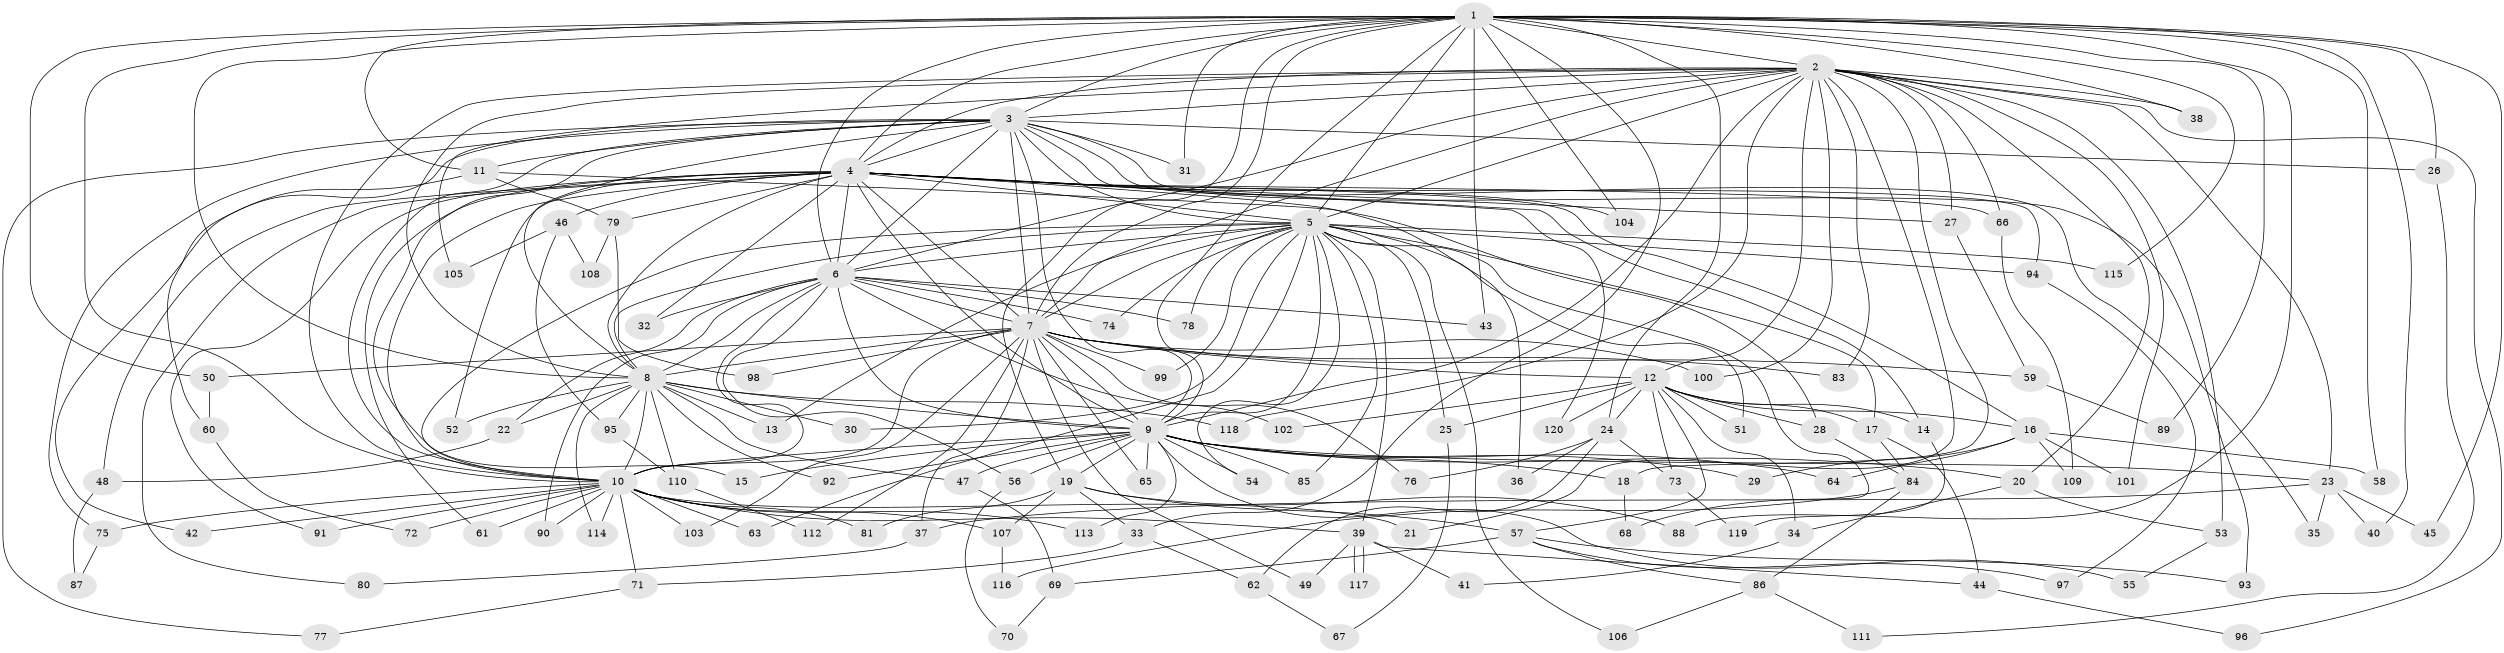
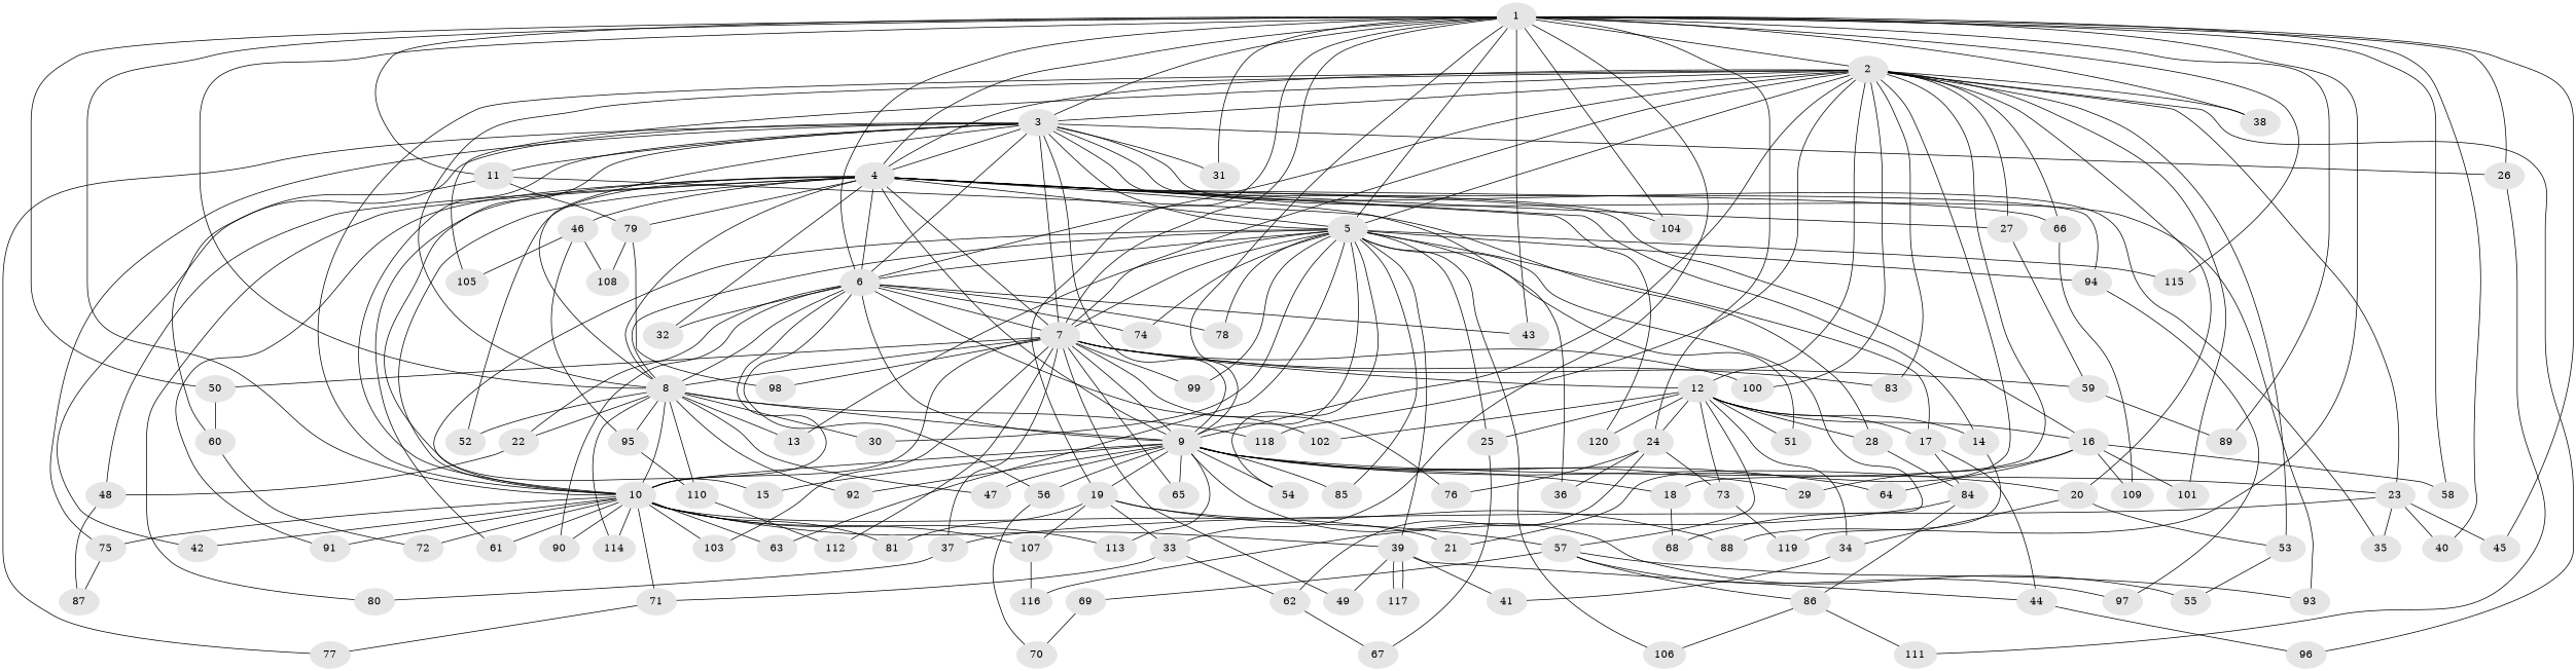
  graph {
    node [color=gray90 style=filled]
    1
    2
    3
    4
    5
    6
    7
    8
    9
    10
    11
    19
    24
    26
    31
    33
    38
    40
    43
    45
    50
    58
    88
    89
    104
    115
    12
    18
    20
    21
    23
    27
    53
    66
    83
    96
    100
    101
    105
    118
    15
    35
    60
    75
    77
    93
    94
    14
    16
    32
    36
    46
    48
    52
    61
    79
    80
    91
    120
    13
    17
    25
    30
    39
    51
    54
    63
    68
    74
    78
    85
    99
    106
    22
    56
    90
    102
    37
    49
    59
    65
    76
    98
    103
    112
    47
    92
    95
    110
    114
    29
    55
    64
    113
    42
    71
    72
    81
    107
    28
    57
    73
    62
    111
    34
    109
    87
    97
    119
    108
    44
    84
    67
    41
    117
    70
    69
    116
    86
    1 -- 2
    1 -- 3
    1 -- 4
    1 -- 5
    1 -- 6
    1 -- 7
    1 -- 8
    1 -- 9
    1 -- 10
    1 -- 11
    1 -- 19
    1 -- 24
    1 -- 26
    1 -- 31
    1 -- 33
    1 -- 38
    1 -- 40
    1 -- 43
    1 -- 45
    1 -- 50
    1 -- 58
    1 -- 88
    1 -- 89
    1 -- 104
    1 -- 115
    2 -- 3
    2 -- 4
    2 -- 5
    2 -- 6
    2 -- 7
    2 -- 8
    2 -- 9
    2 -- 10
    2 -- 38
    2 -- 12
    2 -- 18
    2 -- 20
    2 -- 21
    2 -- 23
    2 -- 27
    2 -- 53
    2 -- 66
    2 -- 83
    2 -- 96
    2 -- 100
    2 -- 101
    2 -- 105
    2 -- 118
    3 -- 4
    3 -- 5
    3 -- 6
    3 -- 7
    3 -- 8
    3 -- 9
    3 -- 10
    3 -- 11
    3 -- 26
    3 -- 31
    3 -- 15
    3 -- 35
    3 -- 60
    3 -- 75
    3 -- 77
    3 -- 93
    3 -- 94
    4 -- 5
    4 -- 6
    4 -- 7
    4 -- 8
    4 -- 9
    4 -- 10
    4 -- 104
    4 -- 27
    4 -- 66
    4 -- 14
    4 -- 16
    4 -- 32
    4 -- 36
    4 -- 46
    4 -- 48
    4 -- 52
    4 -- 61
    4 -- 79
    4 -- 80
    4 -- 91
    4 -- 120
    5 -- 6
    5 -- 7
    5 -- 8
    5 -- 9
    5 -- 10
    5 -- 115
    5 -- 94
    5 -- 13
    5 -- 17
    5 -- 25
    5 -- 30
    5 -- 39
    5 -- 51
    5 -- 54
    5 -- 63
    5 -- 68
    5 -- 74
    5 -- 78
    5 -- 85
    5 -- 99
    5 -- 106
    6 -- 7
    6 -- 8
    6 -- 9
    6 -- 10
    6 -- 43
    6 -- 32
    6 -- 74
    6 -- 78
    6 -- 22
    6 -- 56
    6 -- 90
    6 -- 102
    7 -- 8
    7 -- 9
    7 -- 10
    7 -- 50
    7 -- 12
    7 -- 83
    7 -- 100
    7 -- 99
    7 -- 37
    7 -- 49
    7 -- 59
    7 -- 65
    7 -- 76
    7 -- 98
    7 -- 103
    7 -- 112
    8 -- 9
    8 -- 10
    8 -- 118
    8 -- 52
    8 -- 13
    8 -- 30
    8 -- 22
    8 -- 47
    8 -- 92
    8 -- 95
    8 -- 110
    8 -- 114
    9 -- 10
    9 -- 19
    9 -- 18
    9 -- 20
    9 -- 23
    9 -- 15
    9 -- 54
    9 -- 85
    9 -- 56
    9 -- 65
    9 -- 47
    9 -- 92
    9 -- 29
    9 -- 55
    9 -- 64
    9 -- 113
    10 -- 21
    10 -- 75
    10 -- 61
    10 -- 91
    10 -- 39
    10 -- 63
    10 -- 90
    10 -- 103
    10 -- 114
    10 -- 113
    10 -- 42
    10 -- 71
    10 -- 72
    10 -- 81
    10 -- 107
    11 -- 79
    11 -- 42
    11 -- 28
    19 -- 33
    19 -- 88
    19 -- 81
    19 -- 107
    19 -- 57
    24 -- 36
    24 -- 76
    24 -- 73
    24 -- 62
    26 -- 111
    33 -- 71
    33 -- 62
    50 -- 60
    12 -- 24
    12 -- 14
    12 -- 16
    12 -- 120
    12 -- 17
    12 -- 25
    12 -- 51
    12 -- 102
    12 -- 28
    12 -- 57
    12 -- 73
    12 -- 34
    18 -- 68
    20 -- 53
    20 -- 34
    23 -- 40
    23 -- 45
    23 -- 35
    23 -- 37
    27 -- 59
    53 -- 55
    66 -- 109
    60 -- 72
    75 -- 87
    94 -- 97
    14 -- 119
    16 -- 58
    16 -- 101
    16 -- 29
    16 -- 64
    16 -- 109
    46 -- 105
    46 -- 95
    46 -- 108
    48 -- 87
    79 -- 98
    79 -- 108
    17 -- 44
    17 -- 84
    25 -- 67
    39 -- 49
    39 -- 44
    39 -- 41
    39 -- 117
    39 -- 117
    22 -- 48
    56 -- 70
    37 -- 80
    59 -- 89
-   47 -- 69
    95 -- 110
    110 -- 112
    71 -- 77
    107 -- 116
    28 -- 84
    57 -- 93
    57 -- 97
    57 -- 69
    57 -- 86
    73 -- 119
    62 -- 67
    34 -- 41
    44 -- 96
    84 -- 116
    84 -- 86
    69 -- 70
    86 -- 106
    86 -- 111
  }
